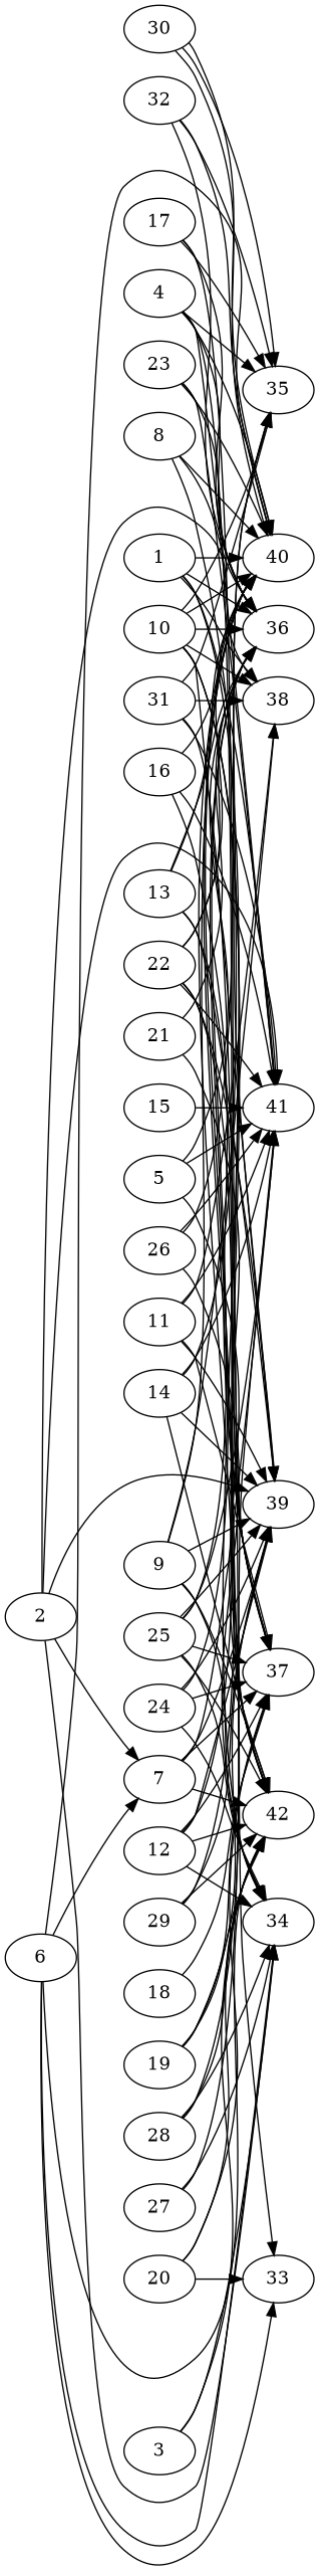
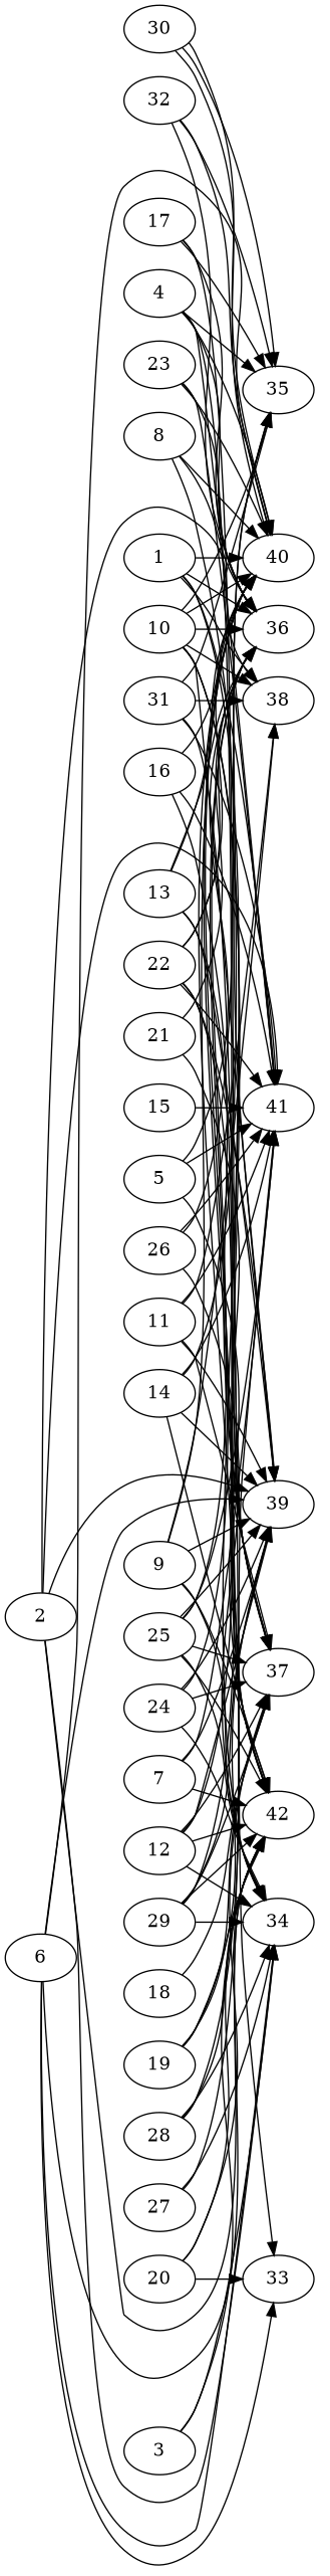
  digraph {
    rankdir=LR
    node [alpha=0.18]
    1 [alpha=0.04 expect_size=6499529218936084480]
    36 [alpha=0.05 expect_size=429888583977792438272]
    38 [alpha=0.02 expect_size=109252244681113504]
    40 [alpha=0.03 expect_size=28206372677032668]
    41 [alpha=0.02 expect_size=1266741543854131200]
    37 [alpha=0.04 expect_size=301267225258443008]
    2 [expect_size=42674900911638912]
    34 [alpha=0.09 expect_size=3628233309369472000]
    39 [alpha=0.11 expect_size=21732461545893596]
    42 [alpha=0.10 expect_size=142009141658975904]
    3 [alpha=0.08 expect_size=78531567828447968]
    4 [alpha=0.12 expect_size=23333600466569788]
    35 [alpha=0.06 expect_size=64256785586465600]
    5 [alpha=0.07 expect_size=121416570449301424]
    6 [alpha=0.08 expect_size=3153523862520027152384]
    33 [alpha=0.15 expect_size=27882396731949032]
    7 [alpha=0.19 expect_size=27281964828955476]
    8 [expect_size=207209474419650336]
    9 [alpha=0.13 expect_size=379243325926924091392]
    10 [alpha=0.09 expect_size=37218698226349113344]
    11 [alpha=0.10 expect_size=266410789203666272256]
    12 [alpha=0.01 expect_size=540422061101443710976]
    13 [alpha=0.11 expect_size=137464656166912000000]
    14 [alpha=0.13 expect_size=137772426530872224]
    15 [alpha=0.10 expect_size=3763809218043238678528]
    16 [alpha=0.13 expect_size=3158245229391559786496]
    17 [alpha=0.12 expect_size=3269029514677573632]
    18 [alpha=0.16 expect_size=5840131510464157696]
    19 [expect_size=7620121042372563828736]
    20 [alpha=0.12 expect_size=3524242398040385650688]
    21 [alpha=0.03 expect_size=10564245720837418]
    22 [alpha=0.06 expect_size=10597787121033844621312]
    23 [alpha=0.07 expect_size=102261475646895072]
    24 [alpha=0.20 expect_size=18445975612776296]
    25 [alpha=0.06 expect_size=6742213091940271915008]
    26 [expect_size=16933107891337324]
    27 [alpha=0.03 expect_size=2715760564201482240]
    28 [alpha=0.17 expect_size=6904482471016470151168]
    29 [expect_size=9745654171527480]
    30 [expect_size=4034219790284706]
    31 [alpha=0.11 expect_size=2470764384777733]
    32 [alpha=0.17 expect_size=431350088438351104]
    1 -> 36
    1 -> 38
    1 -> 40
    1 -> 41
    1 -> 37
    2 -> 38
    2 -> 41
    2 -> 34
    2 -> 39
-   2 -> 7
+   2 -> 42
    3 -> 34
    3 -> 42
    4 -> 36
    4 -> 40
    4 -> 41
    4 -> 42
    4 -> 35
    5 -> 36
    5 -> 41
    5 -> 42
    6 -> 40
    6 -> 34
-   6 -> 7
+   6 -> 39
    6 -> 42
    6 -> 33
    7 -> 41
    7 -> 39
    7 -> 42
    8 -> 36
    8 -> 40
    8 -> 39
    9 -> 38
    9 -> 40
    9 -> 34
    9 -> 39
    9 -> 42
    10 -> 36
    10 -> 38
    10 -> 40
    10 -> 34
    10 -> 39
    10 -> 42
    10 -> 35
    11 -> 38
    11 -> 41
    11 -> 37
    11 -> 39
    12 -> 40
    12 -> 37
    12 -> 34
    12 -> 39
    12 -> 42
    13 -> 36
    13 -> 40
    13 -> 37
    13 -> 39
    14 -> 41
    14 -> 39
    14 -> 42
    14 -> 35
    15 -> 41
    16 -> 40
    16 -> 41
    16 -> 37
    17 -> 36
    17 -> 37
    17 -> 35
    18 -> 37
    19 -> 37
    19 -> 39
    19 -> 42
    20 -> 37
    20 -> 42
    20 -> 33
    21 -> 36
    21 -> 37
    22 -> 36
    22 -> 40
    22 -> 41
    22 -> 39
    22 -> 42
    23 -> 36
    23 -> 40
    23 -> 41
    24 -> 36
    24 -> 37
    24 -> 34
    24 -> 39
    25 -> 36
    25 -> 41
    25 -> 37
    25 -> 34
    25 -> 39
    25 -> 42
    26 -> 41
    26 -> 34
    26 -> 35
    27 -> 41
    27 -> 34
    28 -> 40
    28 -> 34
    28 -> 42
    29 -> 40
-   7 -> 37
+   29 -> 37
+   29 -> 34
    29 -> 39
    29 -> 42
    30 -> 40
    30 -> 40
    30 -> 35
    31 -> 38
    31 -> 41
    31 -> 35
    31 -> 33
    32 -> 36
    32 -> 40
    32 -> 35
  }
